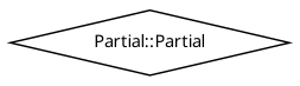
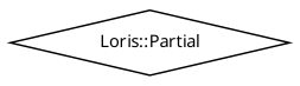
  digraph {
    rankdir=LR
    fontname="Noto Sans"
-   n1 [color=black fillcolor=white fontname="Noto Sans" fontsize=10 height=0.2 label="Partial::Partial" shape=diamond style=filled width=0.4]
+   n1 [color=black fillcolor=white fontname="Noto Sans" fontsize=10 height=0.2 label="Loris::Partial" shape=diamond style=filled width=0.4]
  }
